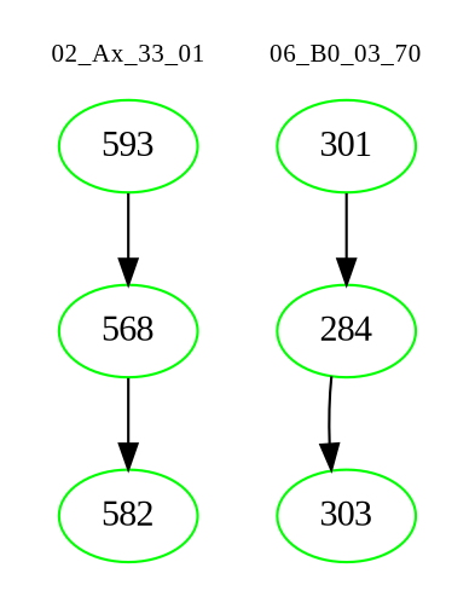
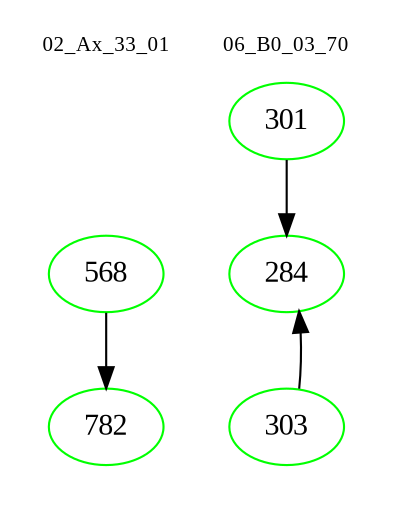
  digraph {
    fontname="Liberation Serif"
    node [color=green fontname="Liberation Serif"]
    edge [color=black fontname="Liberation Serif"]
-   n1 [label=593]
    n2 [label=568]
-   n3 [label=582]
+   n3 [label=782]
    n4 [label=301]
    n5 [label=284]
    n6 [label=303]
    subgraph cluster_1 {
      color=white
      fontsize=10
      label="02_Ax_33_01"
-     n1
      n2
      n3
    }
    subgraph cluster_2 {
      color=white
      fontsize=10
      label="06_B0_03_70"
      n4
      n5
      n6
    }
-   n1 -> n2
    n2 -> n3
    n4 -> n5
-   n5 -> n6
+   n6 -> n5
  }
